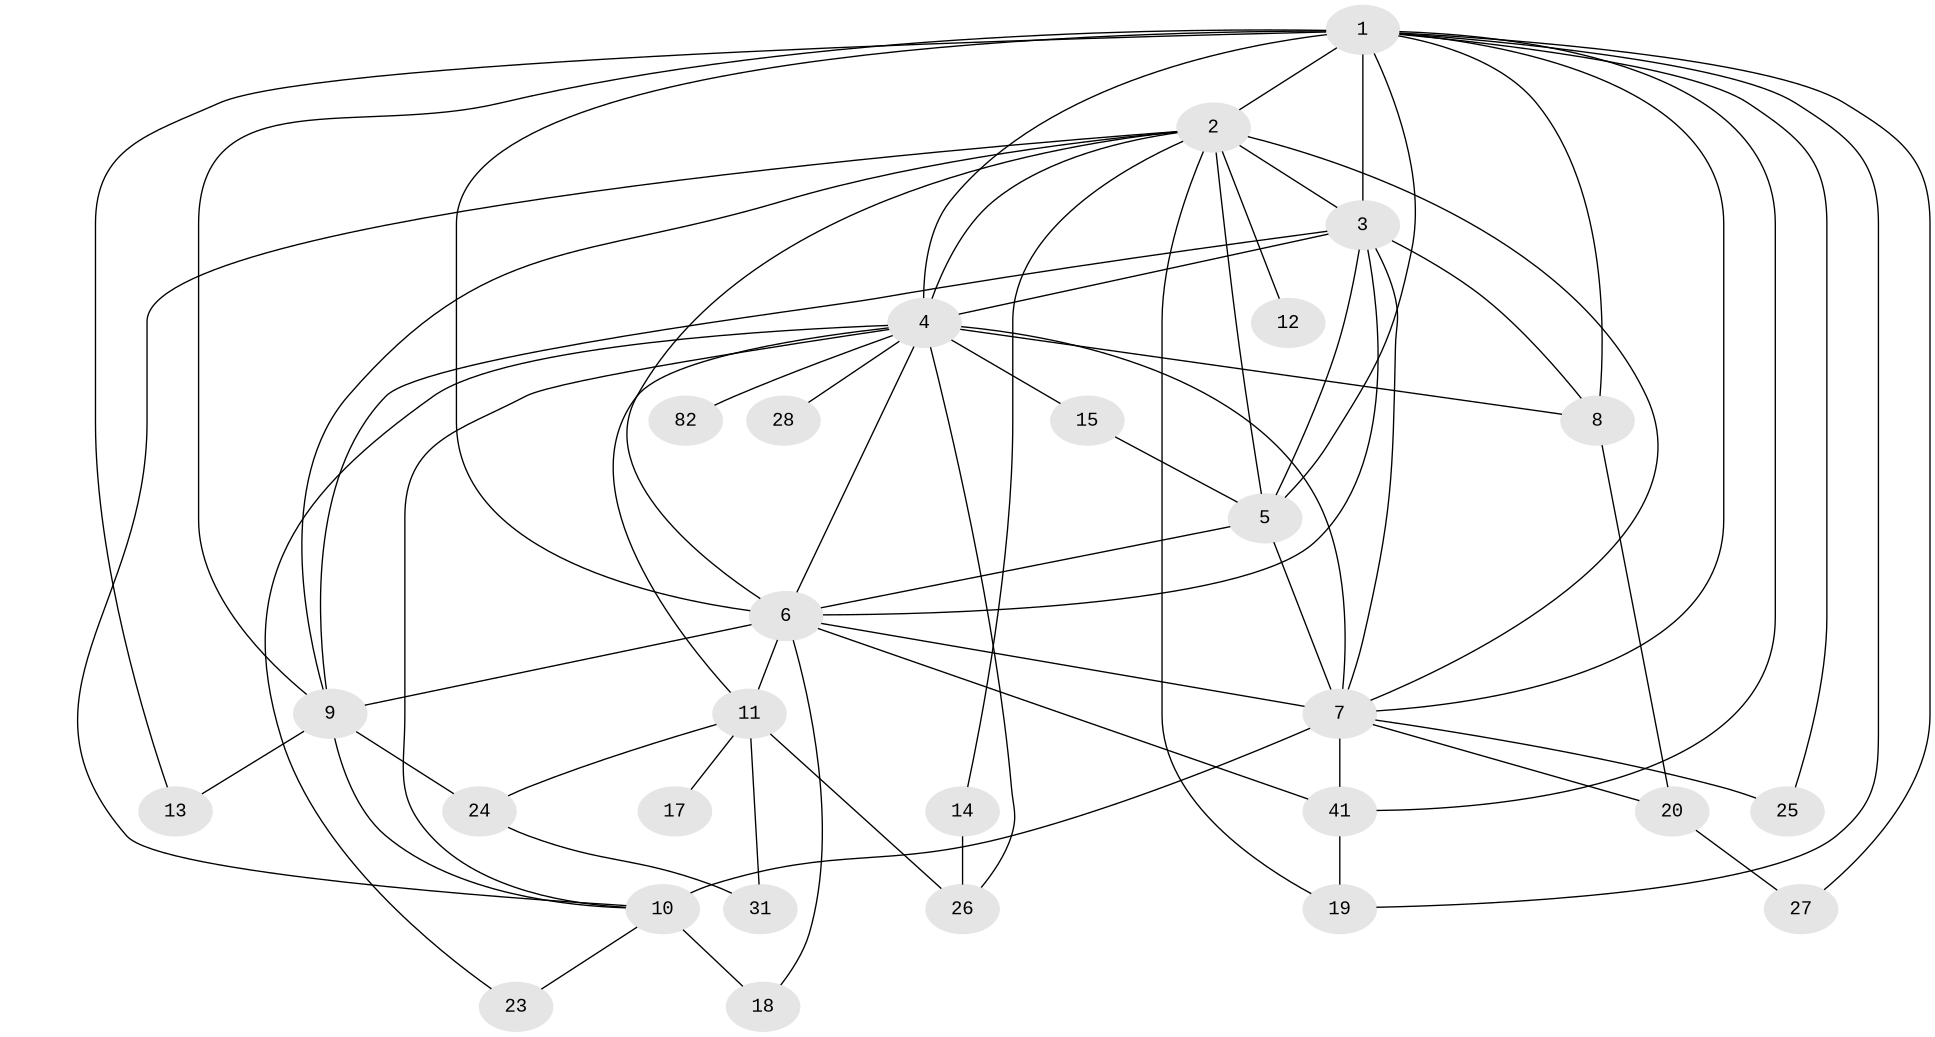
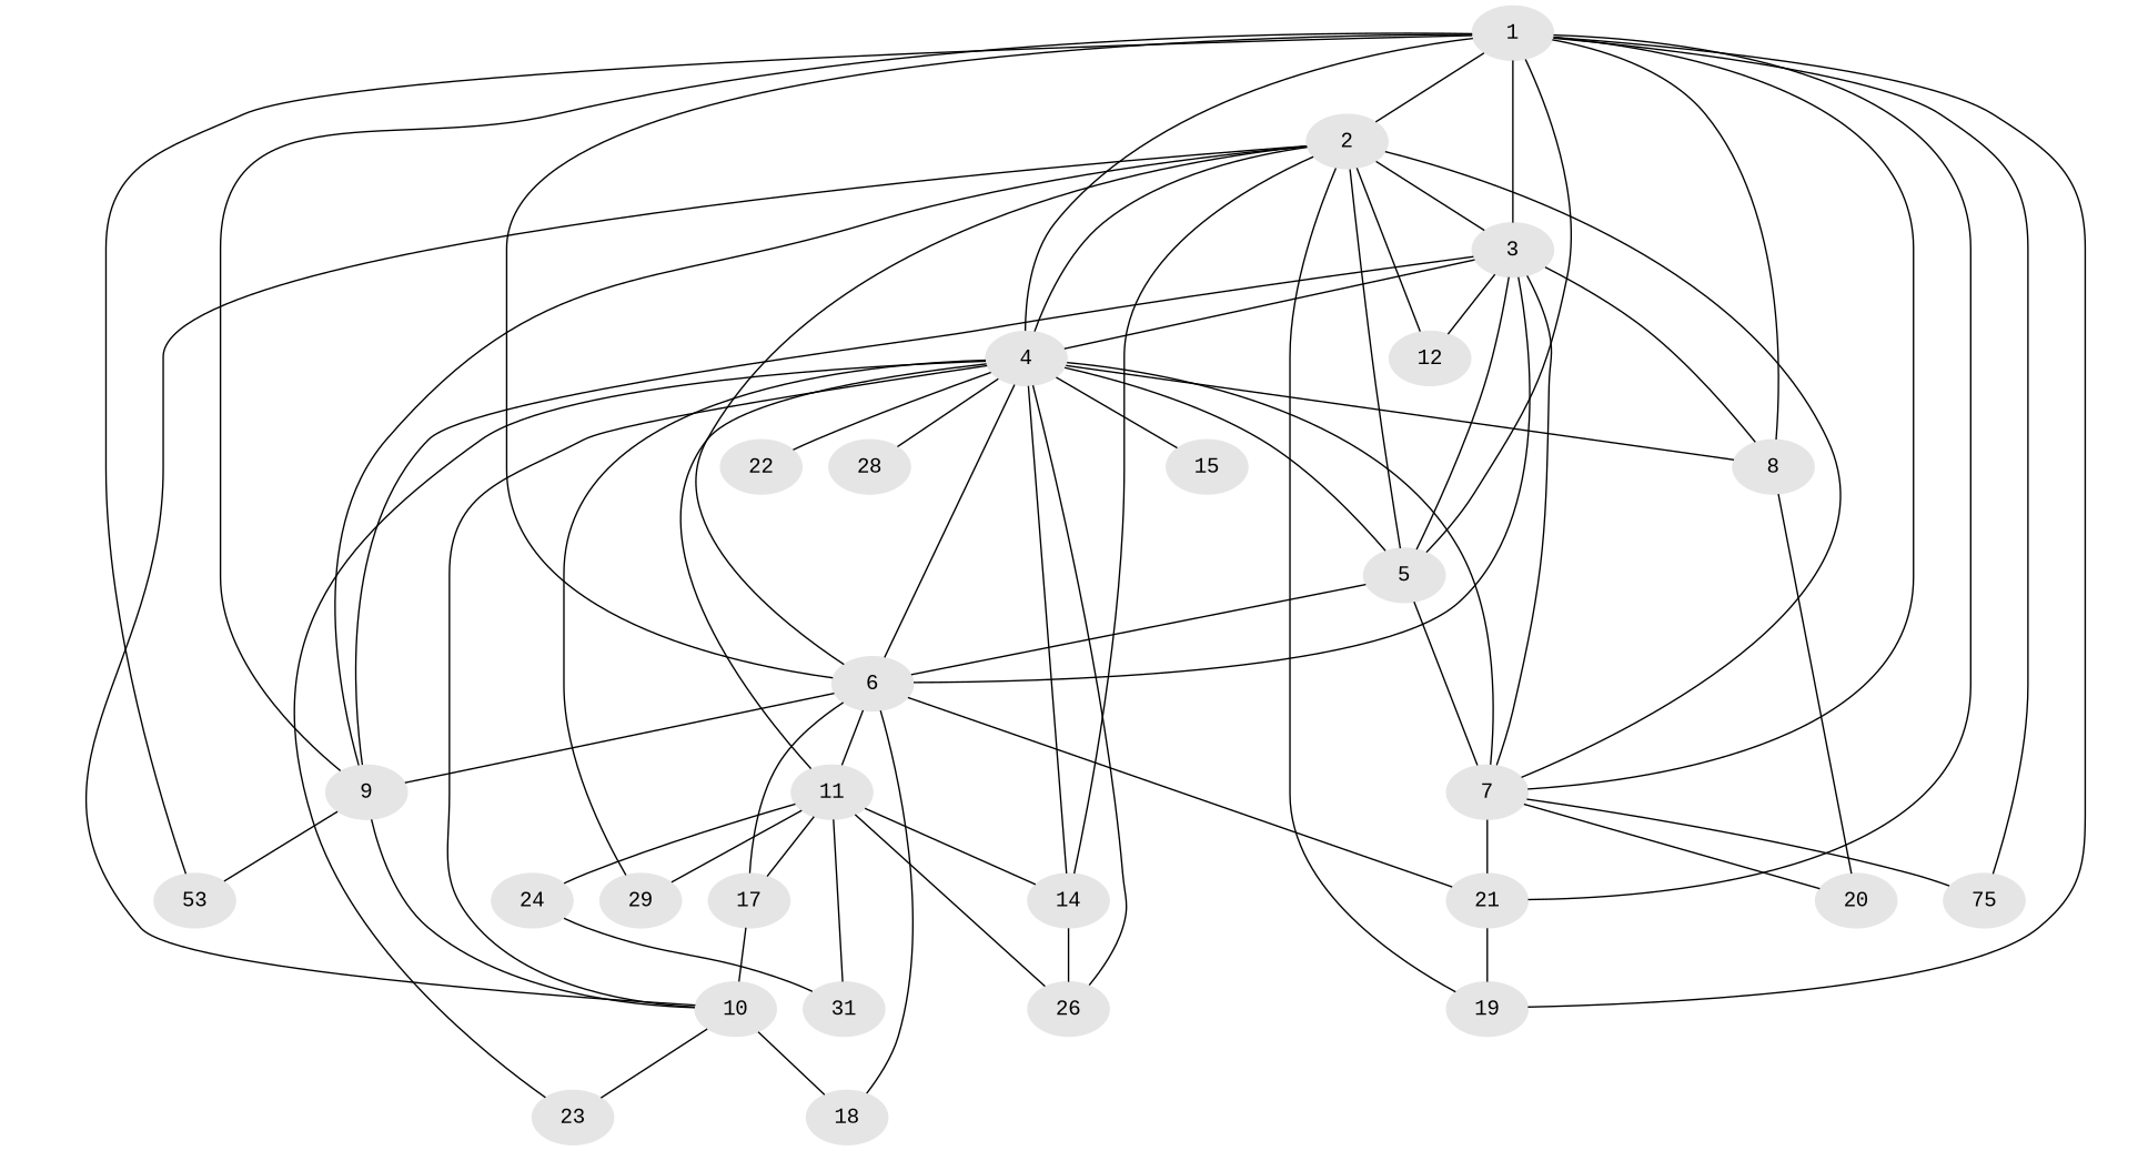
  graph {
    fontname="Liberation Mono"
    node [color=gray90 fontname="Liberation Mono" style=filled]
    edge [fontname="Liberation Mono" weight=1.0]
    1
    2
    3
    4
    5
    6
    7
    8
    9
-   13
+   13 [label=53]
    19
-   21 [label=41]
-   25
-   27
+   21
+   25 [label=75]
    10
    12
    14
    11
    15
-   22 [label=82]
+   22
    23
    26
    28
+   29
    18
    20
    24
    17
    31
    1 -- 2 [weight=4.0]
    1 -- 3 [weight=3.0]
    1 -- 4 [weight=4.0]
    1 -- 5 [weight=2.0]
    1 -- 6 [weight=2.0]
    1 -- 7 [weight=4.0]
    1 -- 8
    1 -- 9
    1 -- 13
    1 -- 19
    1 -- 21
    1 -- 25
-   1 -- 27
    2 -- 3 [weight=2.0]
    2 -- 4 [weight=4.0]
    2 -- 5 [weight=3.0]
    2 -- 6 [weight=2.0]
    2 -- 7 [weight=4.0]
    2 -- 9
    2 -- 19
    2 -- 10
    2 -- 12 [weight=2.0]
    2 -- 14 [weight=2.0]
    3 -- 4 [weight=2.0]
    3 -- 5
    3 -- 6
    3 -- 7 [weight=3.0]
    3 -- 8 [weight=4.0]
    3 -- 9
-   15 -- 5 [weight=2.0]
+   3 -- 12 [weight=2.0]
+   4 -- 5 [weight=2.0]
    4 -- 6 [weight=2.0]
    4 -- 7 [weight=2.0]
    4 -- 8
    4 -- 10 [weight=2.0]
+   4 -- 14
    4 -- 11
    4 -- 15 [weight=2.0]
    4 -- 22
    4 -- 23
    4 -- 26
    4 -- 28
+   4 -- 29
    5 -- 6 [weight=2.0]
    5 -- 7 [weight=10.0]
-   6 -- 7
+   6 -- 17
    6 -- 9
    6 -- 21
    6 -- 11 [weight=2.0]
    6 -- 18
    7 -- 21
    7 -- 25
-   7 -- 10 [weight=3.0]
+   17 -- 10 [weight=3.0]
    7 -- 20
    8 -- 20
    9 -- 13
    9 -- 10
-   9 -- 24
    21 -- 19
    10 -- 23
    10 -- 18
    14 -- 26
+   11 -- 14
    11 -- 26
+   11 -- 29
    11 -- 24
    11 -- 17
    11 -- 31
-   20 -- 27
    24 -- 31
  }
